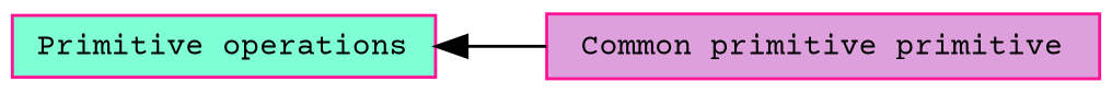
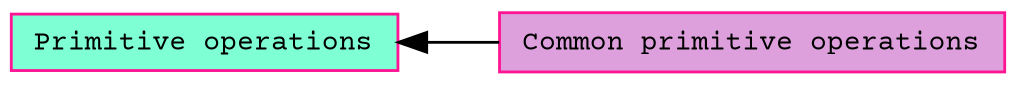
  digraph {
    rankdir=LR
    fontname="Courier Prime"
    node [color=deeppink fontname="Courier Prime" fontsize=10 shape=record style=filled]
-   n1 [fillcolor=plum fontcolor=black height=0.2 label="Common primitive primitive" width=0.4]
+   n1 [fillcolor=plum fontcolor=black height=0.2 label="Common primitive operations" width=0.4]
    n2 [fillcolor=aquamarine height=0.2 label="Primitive operations" width=0.4]
    n2 -> n1 [dir=back fontname="Courier Prime" fontsize=10 labelfontname=Helvetica labelfontsize=10 shape=plaintext style=solid]
  }
